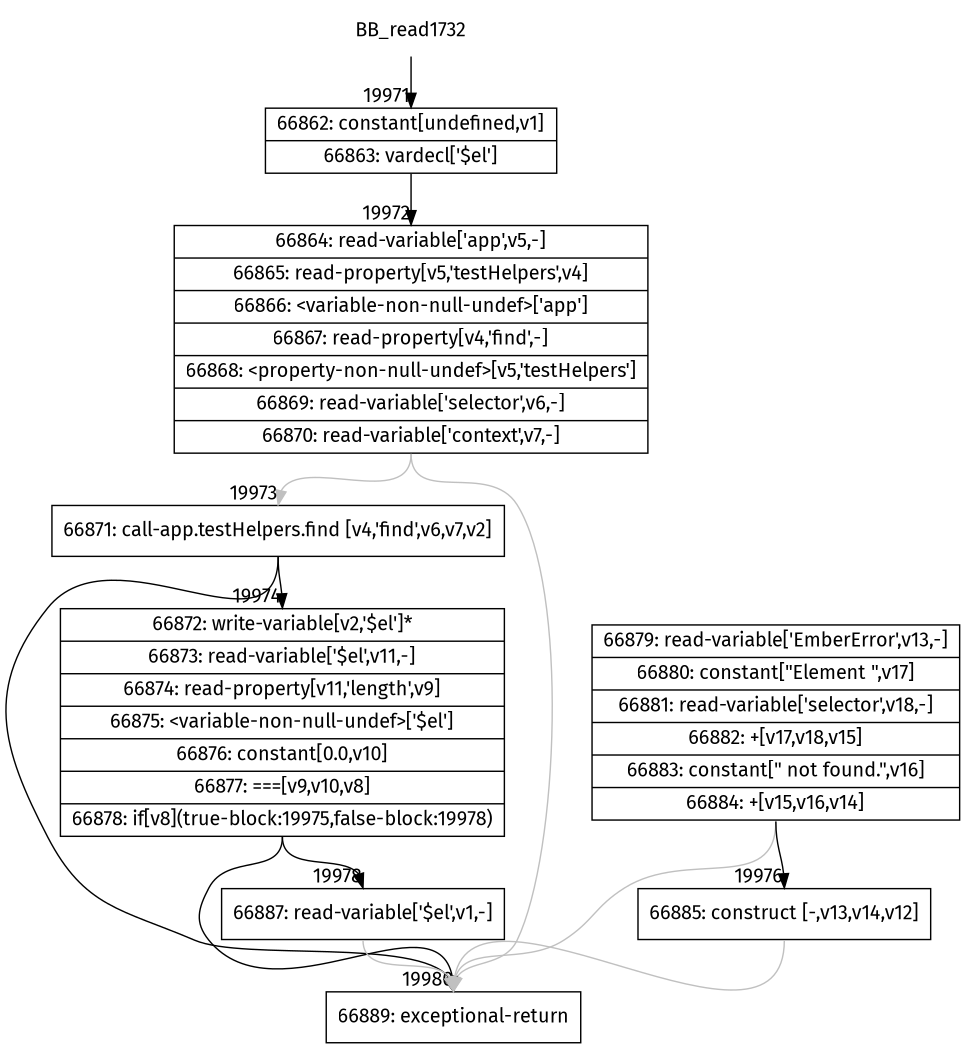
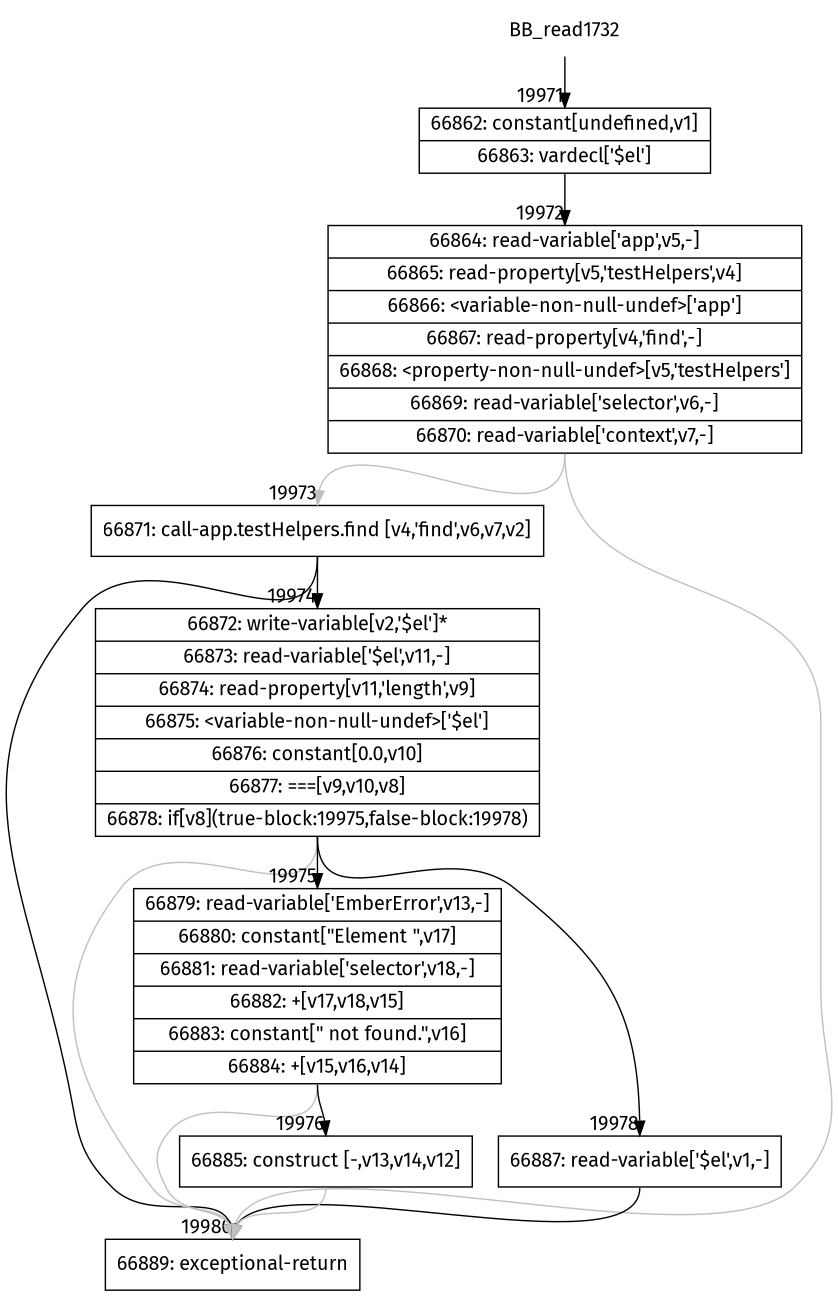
  digraph {
    fontname="Fira Sans"
    rankdir=TD
    node [fontname="Fira Sans" shape=record]
    edge [fontname="Fira Sans" headport=n tailport=s]
    n1 [label=BB_read1732 shape=none]
    n2 [label="{66862: constant[undefined,v1]|66863: vardecl['$el']}"]
    n3 [label="{66864: read-variable['app',v5,-]|66865: read-property[v5,'testHelpers',v4]|66866: \<variable-non-null-undef\>['app']|66867: read-property[v4,'find',-]|66868: \<property-non-null-undef\>[v5,'testHelpers']|66869: read-variable['selector',v6,-]|66870: read-variable['context',v7,-]}"]
    n4 [label="{66871: call-app.testHelpers.find [v4,'find',v6,v7,v2]}"]
    n5 [label="{66889: exceptional-return}"]
    n6 [label="{66872: write-variable[v2,'$el']*|66873: read-variable['$el',v11,-]|66874: read-property[v11,'length',v9]|66875: \<variable-non-null-undef\>['$el']|66876: constant[0.0,v10]|66877: ===[v9,v10,v8]|66878: if[v8](true-block:19975,false-block:19978)}"]
    n7 [label="{66879: read-variable['EmberError',v13,-]|66880: constant[\"Element \",v17]|66881: read-variable['selector',v18,-]|66882: +[v17,v18,v15]|66883: constant[\" not found.\",v16]|66884: +[v15,v16,v14]}"]
    n8 [label="{66887: read-variable['$el',v1,-]}"]
    n9 [label="{66885: construct [-,v13,v14,v12]}"]
    n1 -> n2 [headlabel="    19971"]
    n2 -> n3 [headlabel="      19972"]
    n3 -> n4 [color=gray headlabel="      19973"]
    n3 -> n5 [color=gray headlabel="      19980"]
    n4 -> n5 [color=black]
    n4 -> n6 [headlabel="      19974"]
-   n6 -> n5 [color=black]
+   n6 -> n5 [color=gray]
+   n6 -> n7 [headlabel="      19975"]
    n6 -> n8 [headlabel="      19978"]
    n7 -> n5 [color=gray]
    n7 -> n9 [headlabel="      19976"]
-   n8 -> n5 [color=gray]
+   n8 -> n5 [color=black]
    n9 -> n5 [color=gray]
  }
